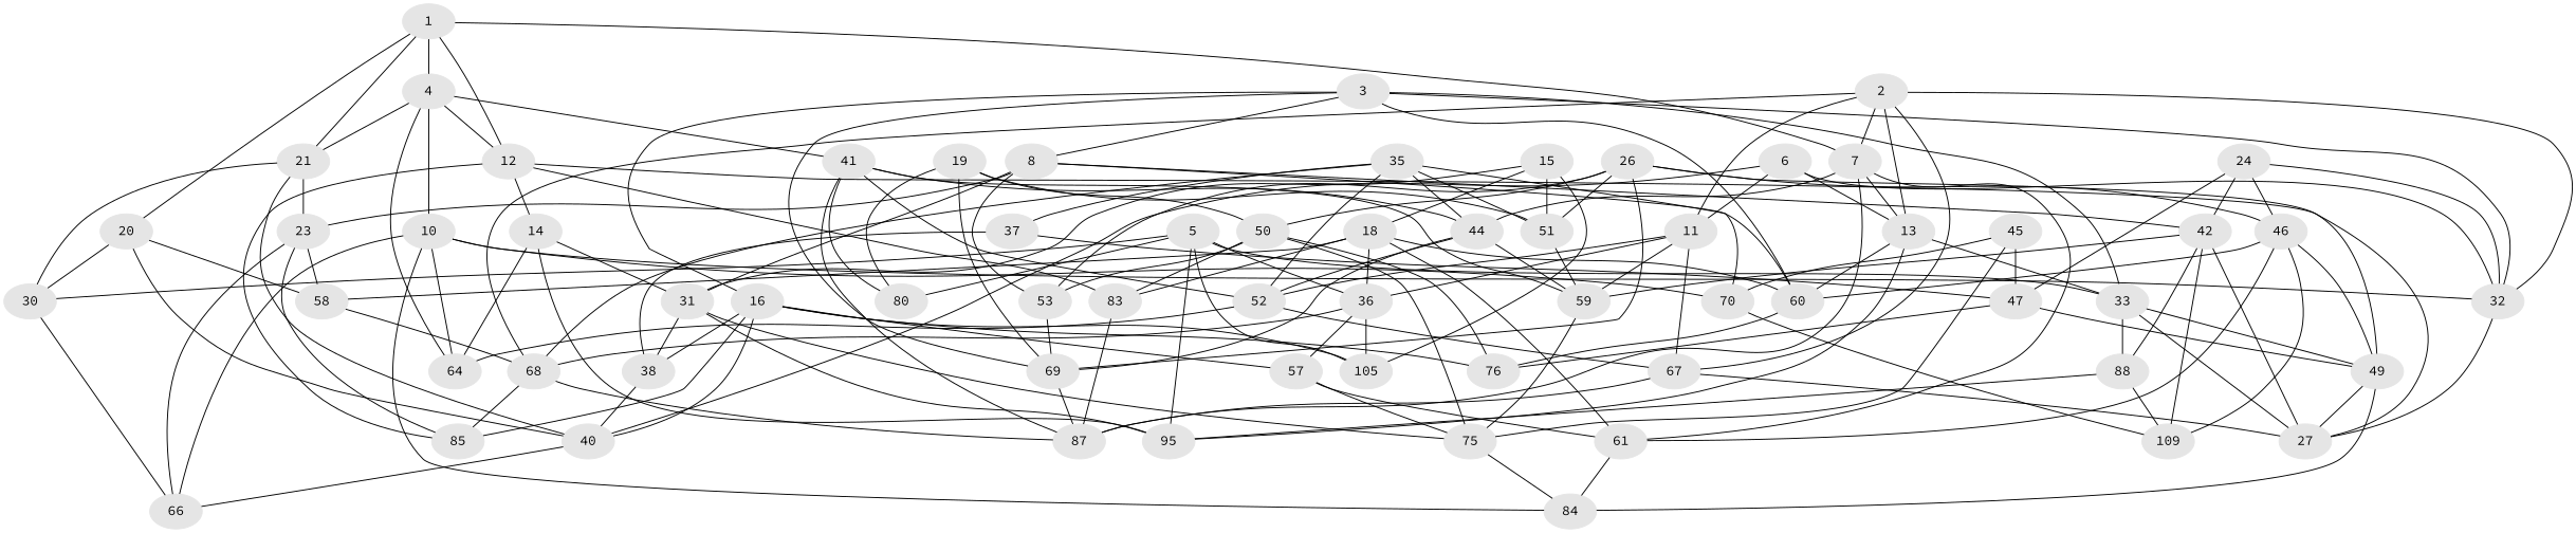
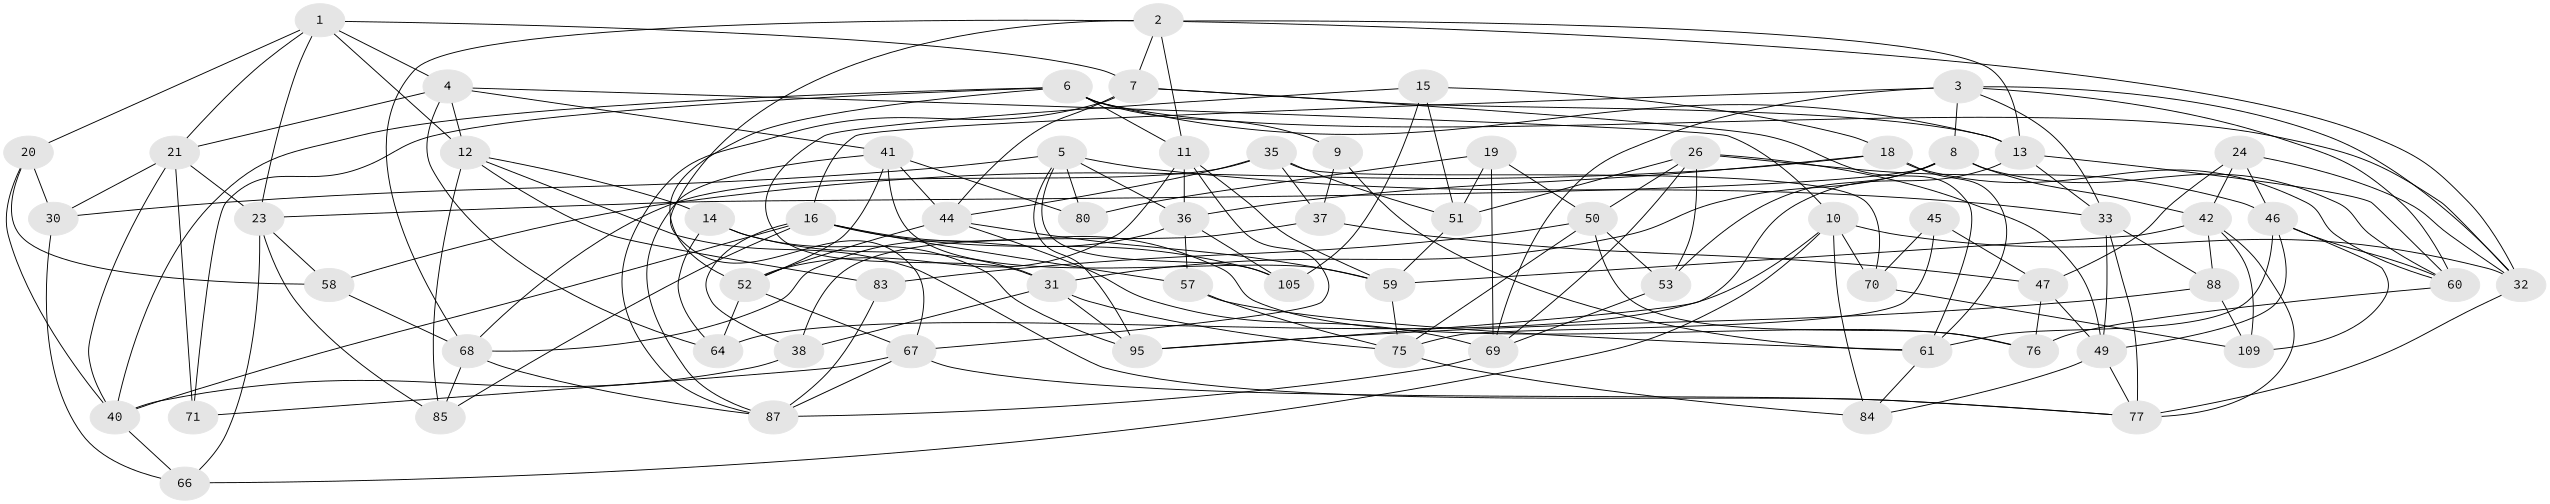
  graph {
    fontname="Source Code Pro"
    node [color=gray90 fontname="Source Code Pro" style=filled]
    edge [fontname="Source Code Pro"]
    1 [super="+22"]
    4 [super="+27"]
    7 [super="+79"]
    12 [super="+17"]
    20
    21 [super="+28"]
    23 [super="+82"]
    10 [super="+39"]
    41 [super="+92"]
    64
    13 [super="+72"]
    44 [super="+106"]
    61 [super="+101"]
    87 [super="+97"]
    14
-   77 [super="+103" label=27]
+   77 [super="+103"]
    83
    n18 [label=85]
    30
    40 [super="+78"]
    58
+   71
    66
    2 [super="+65"]
    11 [super="+56"]
    32 [super="+85"]
    67 [super="+93"]
    68 [super="+96"]
    36 [super="+48"]
    52 [super="+81"]
    59 [super="+104"]
    33 [super="+55"]
    60 [super="+107"]
    95 [super="+99"]
    3 [super="+98"]
    8 [super="+100"]
    16 [super="+34"]
    69 [super="+73"]
    31 [super="+108"]
    42 [super="+43"]
    53
    105
    38
    57
    76
    49 [super="+90"]
    88
    70
    84
    80
    5 [super="+110"]
    6 [super="+29"]
+   9
    37
    75 [super="+102"]
    109
    47 [super="+86"]
    18 [super="+25"]
    15
    51 [super="+54"]
    19 [super="+63"]
    50 [super="+62"]
    24
    46 [super="+74"]
    26 [super="+94"]
    35 [super="+91"]
    45
    1 -- 4
    1 -- 7
    1 -- 12
    1 -- 20
    1 -- 21
+   1 -- 23
    4 -- 12
    4 -- 21
    4 -- 10
    4 -- 41
    4 -- 64
    7 -- 13
    7 -- 44
    7 -- 61
    7 -- 87
    12 -- 14
    12 -- 77
    12 -- 83
    12 -- n18
    20 -- 30
    20 -- 40
    20 -- 58
    21 -- 23
    21 -- 30
    21 -- 40
+   21 -- 71
    23 -- n18
    23 -- 58
    23 -- 66
    10 -- 64
    10 -- 66
    10 -- 32
    10 -- 70
    10 -- 84
    41 -- 44
    41 -- 87
    41 -- 52
    41 -- 59
    41 -- 80
    13 -- 33
    13 -- 60
    13 -- 95
    44 -- 52
    44 -- 59
    44 -- 69
    61 -- 84
    14 -- 64
    14 -- 95
    14 -- 31
    83 -- 87
    30 -- 66
    40 -- 66
    58 -- 68
    2 -- 7
    2 -- 13
    2 -- 11
    2 -- 32
    2 -- 67
    2 -- 68
    11 -- 67
    11 -- 36
    11 -- 52
    11 -- 59
    32 -- 77
    67 -- 87
    67 -- 77
+   67 -- 71
    68 -- 87
    68 -- n18
    36 -- 68
    36 -- 105
    36 -- 57
    52 -- 64
    52 -- 67
    59 -- 75
    33 -- 77
    33 -- 49
    33 -- 88
    60 -- 76
    3 -- 32
    3 -- 33
    3 -- 60
    3 -- 8
    3 -- 16
    3 -- 69
    8 -- 23
    8 -- 60
    8 -- 31
    8 -- 42
    8 -- 53
    16 -- n18
    16 -- 40
    16 -- 105
    16 -- 38
    16 -- 57
    16 -- 76
    69 -- 87
    31 -- 95
    31 -- 38
    31 -- 75
    42 -- 77
    42 -- 59
    42 -- 88
    42 -- 109
    53 -- 69
    38 -- 40
    57 -- 61
    57 -- 75
    49 -- 77
    49 -- 84
    88 -- 95
    88 -- 109
    70 -- 109
    5 -- 30
    5 -- 36
    5 -- 33
    5 -- 95
    5 -- 105
    5 -- 80
    6 -- 13
    6 -- 40
+   6 -- 71
    6 -- 11
    6 -- 32
+   6 -- 9
+   9 -- 61
+   9 -- 37
    37 -- 38
    37 -- 47
    75 -- 84
    47 -- 76
    47 -- 49
    18 -- 61
-   18 -- 83
    18 -- 58
    18 -- 36
    18 -- 60
    15 -- 31
    15 -- 105
    15 -- 18
    15 -- 51
    51 -- 59
    19 -- 69
    19 -- 80 [weight=2]
    19 -- 51 [weight=2]
    19 -- 50
    50 -- 83
    50 -- 53
    50 -- 76
    50 -- 75
    24 -- 32
    24 -- 42
    24 -- 47
    24 -- 46
    46 -- 61
    46 -- 60
    46 -- 49
    46 -- 109
    26 -- 69
    26 -- 53
    26 -- 49
    26 -- 51
    26 -- 50
    26 -- 46
    35 -- 44
    35 -- 68
-   35 -- 52
+   6 -- 52
    35 -- 70
    35 -- 37
    35 -- 51
    45 -- 70
    45 -- 75
    45 -- 47 [weight=2]
  }
